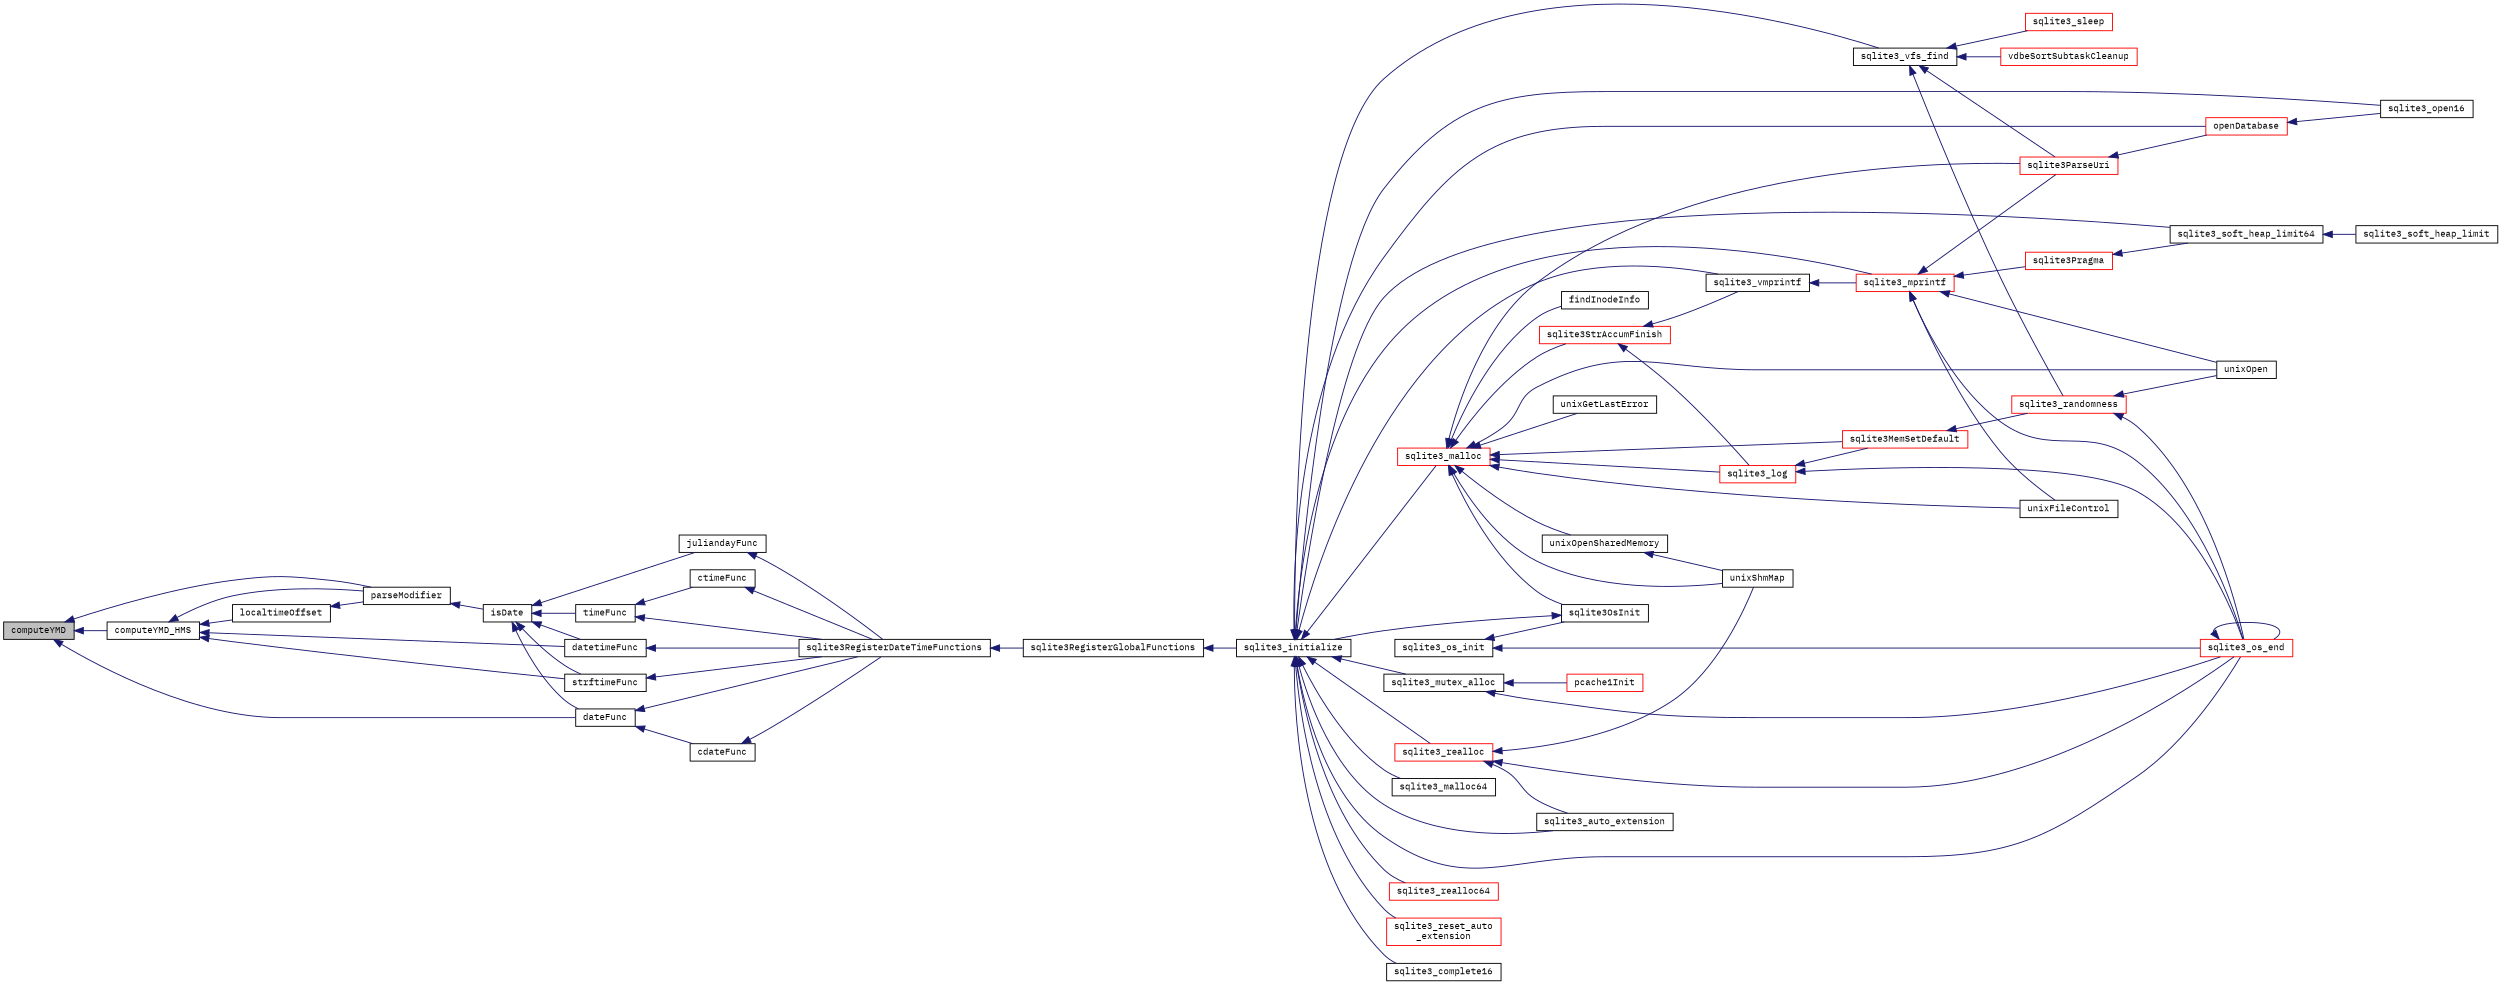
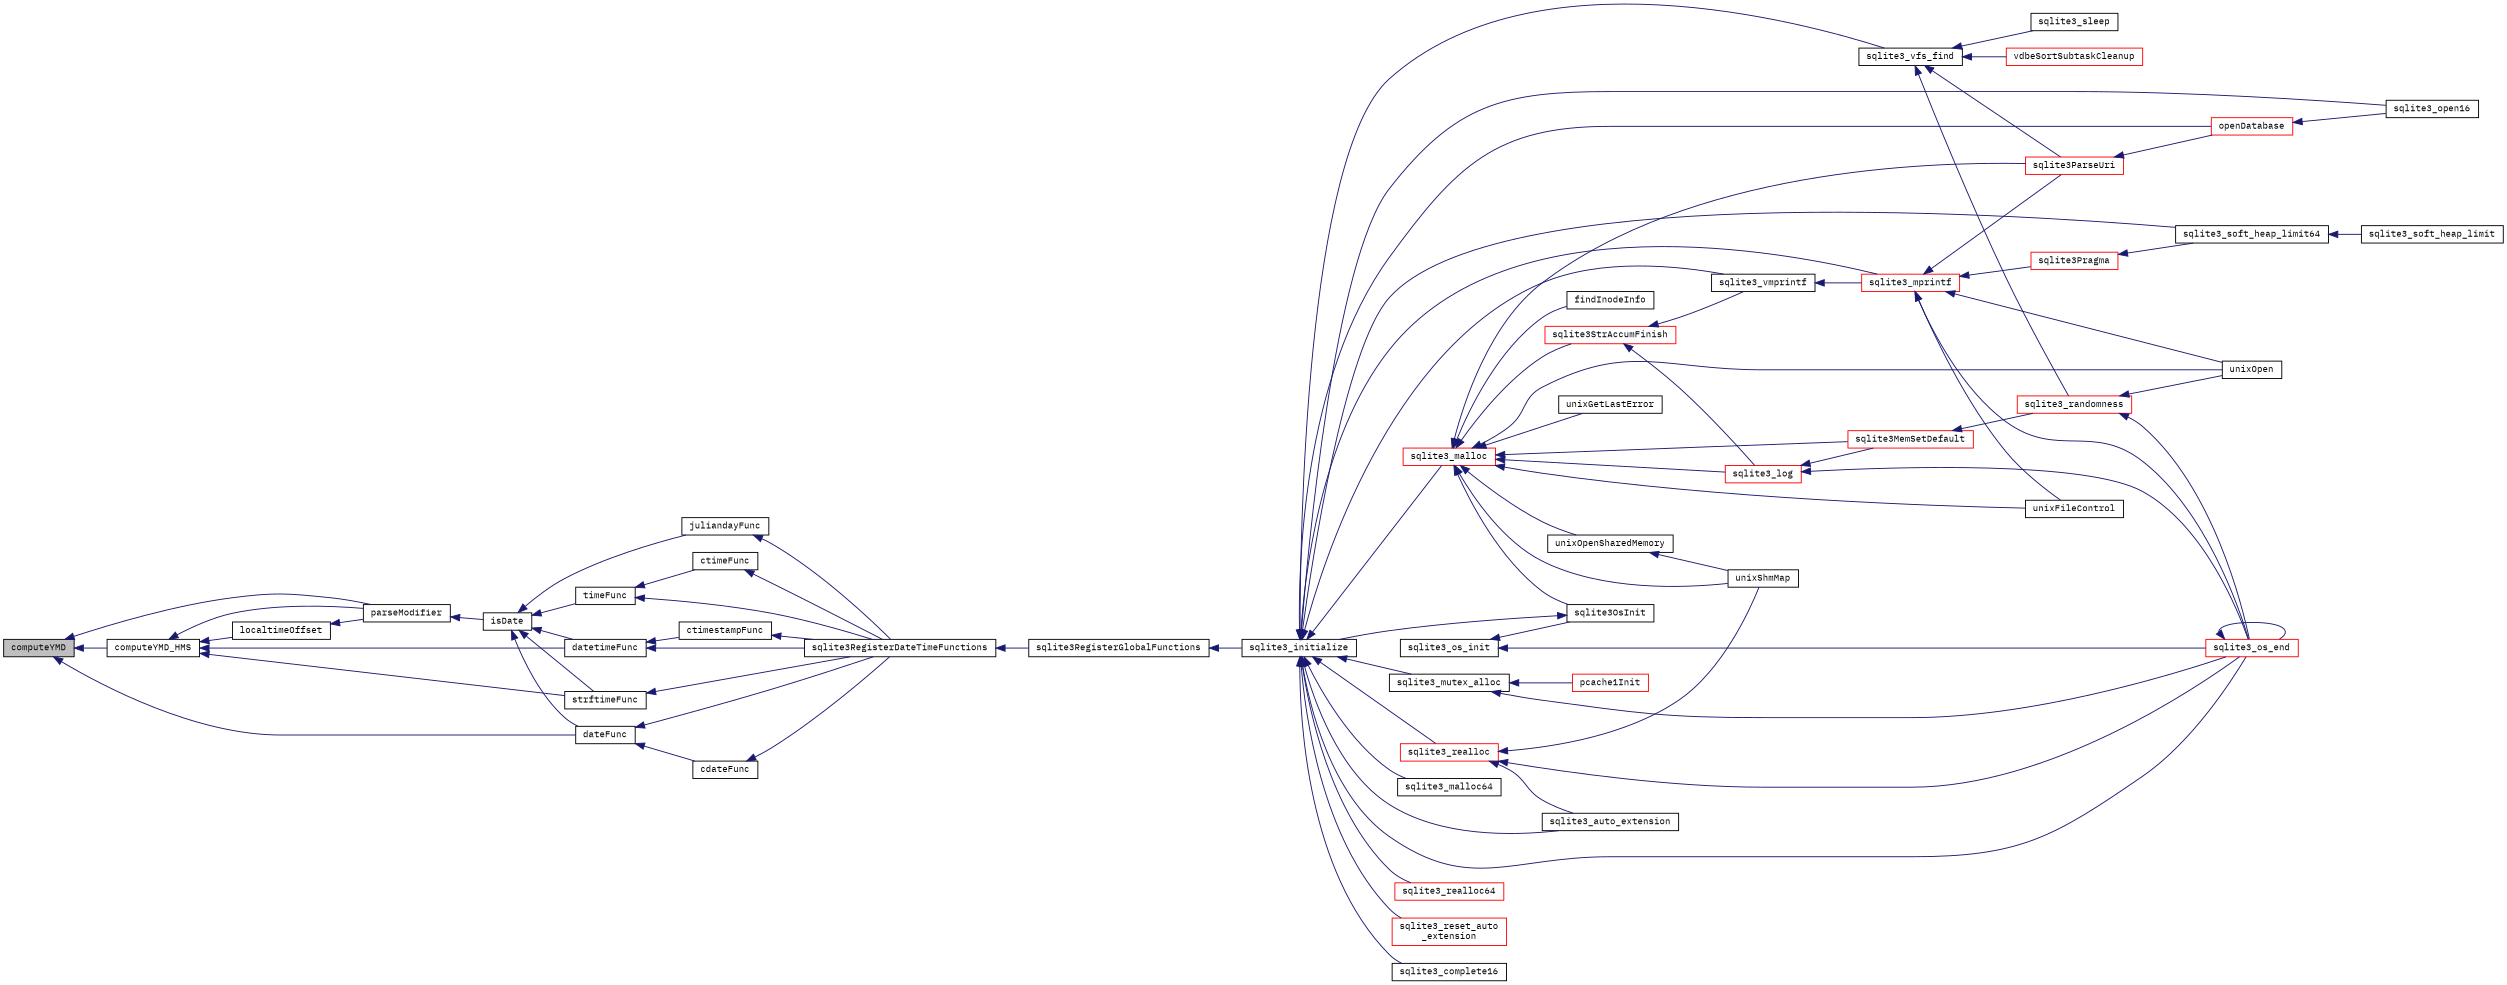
  digraph {
    fontname="IBM Plex Mono"
    rankdir=LR
    node [color=black fillcolor=white fontname="IBM Plex Mono" fontsize=10 shape=record style=filled]
    edge [color=midnightblue dir=back fontname="IBM Plex Mono" fontsize=10 labelfontname=FreeSans labelfontsize=10 style=solid]
    n1 [fillcolor=grey75 fontcolor=black height=0.2 label=computeYMD width=0.4]
    n2 [height=0.2 label=computeYMD_HMS width=0.4]
    n3 [height=0.2 label=parseModifier width=0.4]
    n4 [height=0.2 label=dateFunc width=0.4]
    n5 [height=0.2 label=localtimeOffset width=0.4]
    n6 [height=0.2 label=datetimeFunc width=0.4]
    n7 [height=0.2 label=strftimeFunc width=0.4]
    n8 [height=0.2 label=isDate width=0.4]
    n9 [height=0.2 label=sqlite3RegisterDateTimeFunctions width=0.4]
    n10 [height=0.2 label=cdateFunc width=0.4]
+   n11 [height=0.2 label=ctimestampFunc width=0.4]
    n12 [height=0.2 label=juliandayFunc width=0.4]
    n13 [height=0.2 label=timeFunc width=0.4]
    n14 [height=0.2 label=ctimeFunc width=0.4]
    n15 [height=0.2 label=sqlite3RegisterGlobalFunctions width=0.4]
    n16 [height=0.2 label=sqlite3_initialize width=0.4]
    n17 [height=0.2 label=sqlite3_vfs_find width=0.4]
    n18 [color=red height=0.2 label=sqlite3_os_end width=0.4]
    n19 [color=red height=0.2 label=openDatabase width=0.4]
    n20 [height=0.2 label=sqlite3_open16 width=0.4]
    n21 [height=0.2 label=sqlite3_mutex_alloc width=0.4]
    n22 [height=0.2 label=sqlite3_soft_heap_limit64 width=0.4]
    n23 [color=red height=0.2 label=sqlite3_malloc width=0.4]
    n24 [height=0.2 label=sqlite3_vmprintf width=0.4]
    n25 [color=red height=0.2 label=sqlite3_mprintf width=0.4]
    n26 [height=0.2 label=sqlite3_malloc64 width=0.4]
    n27 [color=red height=0.2 label=sqlite3_realloc width=0.4]
    n28 [height=0.2 label=sqlite3_auto_extension width=0.4]
    n29 [color=red height=0.2 label=sqlite3_realloc64 width=0.4]
    n30 [color=red height=0.2 label="sqlite3_reset_auto\l_extension" width=0.4]
    n31 [height=0.2 label=sqlite3_complete16 width=0.4]
    n32 [color=red height=0.2 label=sqlite3_randomness width=0.4]
    n33 [color=red height=0.2 label=vdbeSortSubtaskCleanup width=0.4]
    n34 [color=red height=0.2 label=sqlite3ParseUri width=0.4]
-   n35 [color=red height=0.2 label=sqlite3_sleep width=0.4]
+   n35 [height=0.2 label=sqlite3_sleep width=0.4]
    n36 [color=red height=0.2 label=pcache1Init width=0.4]
    n37 [height=0.2 label=sqlite3_soft_heap_limit width=0.4]
    n38 [height=0.2 label=unixOpen width=0.4]
    n39 [height=0.2 label=sqlite3OsInit width=0.4]
    n40 [height=0.2 label=unixOpenSharedMemory width=0.4]
    n41 [height=0.2 label=unixShmMap width=0.4]
    n42 [color=red height=0.2 label=sqlite3MemSetDefault width=0.4]
    n43 [color=red height=0.2 label=sqlite3StrAccumFinish width=0.4]
    n44 [height=0.2 label=unixFileControl width=0.4]
    n45 [color=red height=0.2 label=sqlite3_log width=0.4]
    n46 [height=0.2 label=findInodeInfo width=0.4]
    n47 [height=0.2 label=unixGetLastError width=0.4]
    n48 [color=red height=0.2 label=sqlite3Pragma width=0.4]
    n49 [height=0.2 label=sqlite3_os_init width=0.4]
    n1 -> n2
    n1 -> n3
    n1 -> n4
    n2 -> n3
    n2 -> n5
    n2 -> n6
    n2 -> n7
    n3 -> n8
    n4 -> n9
    n4 -> n10
    n5 -> n3
    n6 -> n9
+   n6 -> n11
    n7 -> n9
    n8 -> n4
    n8 -> n6
    n8 -> n7
    n8 -> n12
    n8 -> n13
    n9 -> n15
    n10 -> n9
+   n11 -> n9
    n12 -> n9
    n13 -> n9
    n13 -> n14
    n14 -> n9
    n15 -> n16
    n16 -> n17
    n16 -> n18
    n16 -> n19
    n16 -> n20
    n16 -> n21
    n16 -> n22
    n16 -> n23
    n16 -> n24
    n16 -> n25
    n16 -> n26
    n16 -> n27
    n16 -> n28
    n16 -> n29
    n16 -> n30
    n16 -> n31
    n17 -> n32
    n17 -> n33
    n17 -> n34
    n17 -> n35
    n18 -> n18
    n19 -> n20
    n21 -> n18
    n21 -> n36
    n22 -> n37
    n23 -> n34
    n23 -> n38
    n23 -> n39
    n23 -> n40
    n23 -> n41
    n23 -> n42
    n23 -> n43
    n23 -> n44
    n23 -> n45
    n23 -> n46
    n23 -> n47
    n24 -> n25
    n25 -> n18
    n25 -> n34
    n25 -> n38
    n25 -> n44
    n25 -> n48
    n27 -> n18
    n27 -> n28
    n27 -> n41
    n32 -> n18
    n32 -> n38
    n34 -> n19
    n39 -> n16
    n40 -> n41
    n42 -> n32
    n43 -> n24
    n43 -> n45
    n45 -> n18
    n45 -> n42
    n48 -> n22
    n49 -> n18
    n49 -> n39
  }
